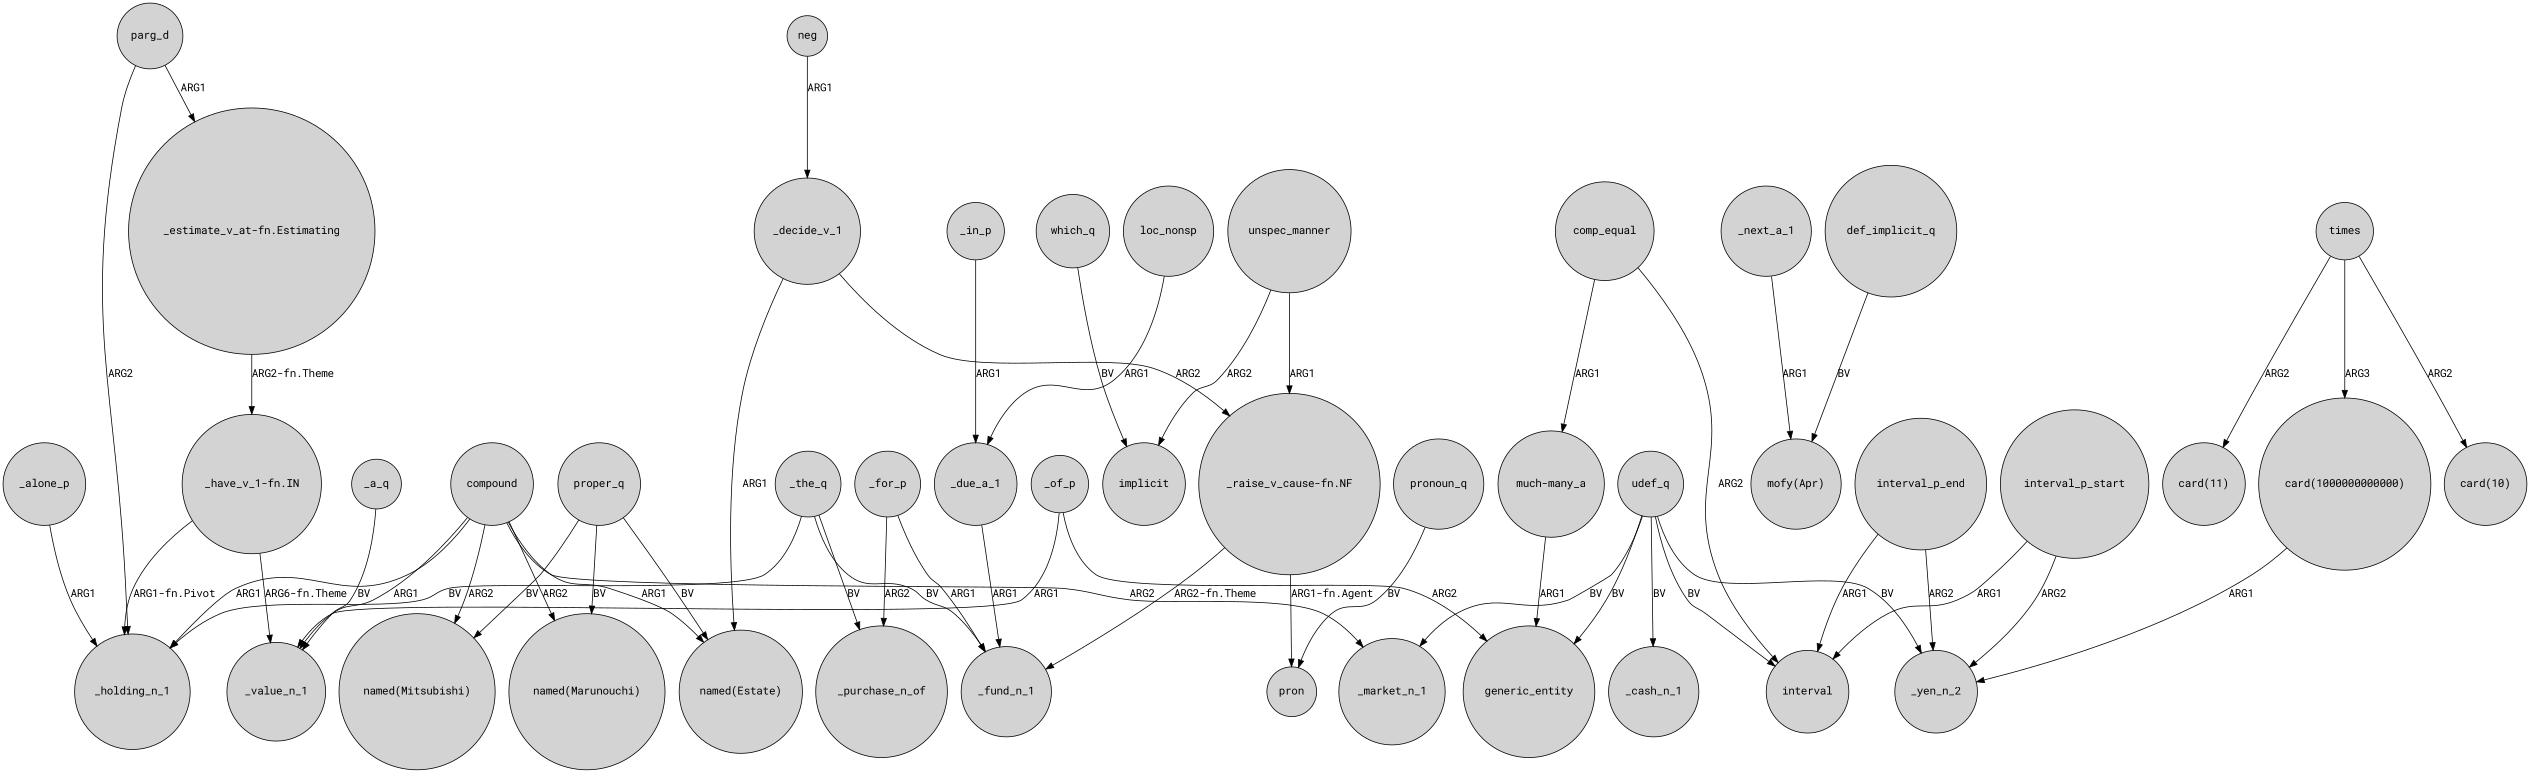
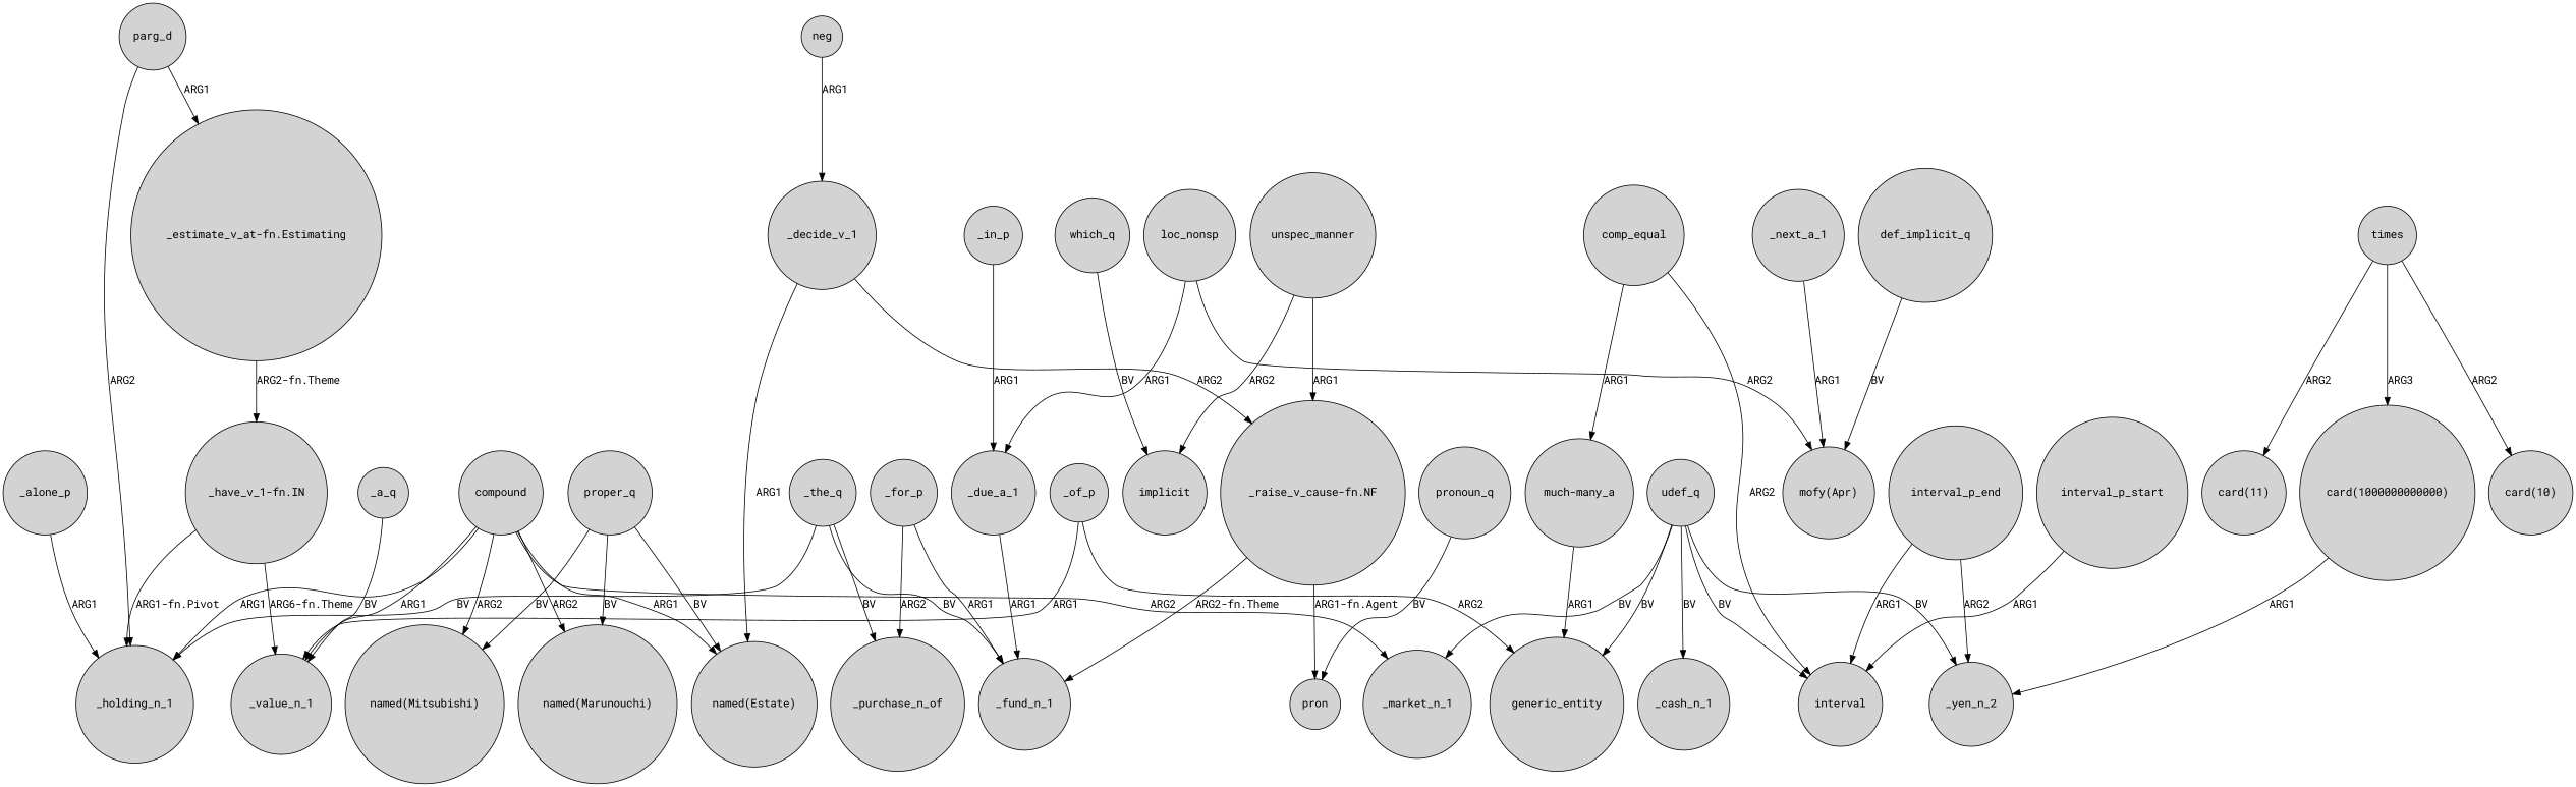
  digraph {
    fontname="Roboto Mono"
    node [fontname="Roboto Mono" shape=circle style=filled]
    edge [fontname="Roboto Mono"]
    compound
    _market_n_1
    _holding_n_1
    _value_n_1
    "named(Estate)"
    "named(Marunouchi)"
    "named(Mitsubishi)"
    _of_p
    generic_entity
    udef_q
    _yen_n_2
    _cash_n_1
    interval
    _for_p
    _fund_n_1
    _purchase_n_of
    "card(1000000000000)"
    unspec_manner
    "_raise_v_cause-fn.NF"
    n20 [label=implicit]
    pron
    loc_nonsp
    "mofy(Apr)"
    _due_a_1
    "much-many_a"
    _the_q
    comp_equal
    _decide_v_1
    which_q
    def_implicit_q
    neg
    parg_d
    "_estimate_v_at-fn.Estimating"
    "_have_v_1-fn.IN"
    proper_q
    pronoun_q
    _next_a_1
    times
    "card(10)"
    "card(11)"
    interval_p_start
    _in_p
    _alone_p
    _a_q
    interval_p_end
    compound -> _market_n_1 [label=ARG2]
    compound -> _holding_n_1 [label=ARG1]
    compound -> _value_n_1 [label=ARG1]
    compound -> "named(Estate)" [label=ARG1]
    compound -> "named(Marunouchi)" [label=ARG2]
    compound -> "named(Mitsubishi)" [label=ARG2]
    _of_p -> _value_n_1 [label=ARG1]
    _of_p -> generic_entity [label=ARG2]
    udef_q -> _market_n_1 [label=BV]
    udef_q -> generic_entity [label=BV]
    udef_q -> _yen_n_2 [label=BV]
    udef_q -> _cash_n_1 [label=BV]
    udef_q -> interval [label=BV]
    _for_p -> _fund_n_1 [label=ARG1]
    _for_p -> _purchase_n_of [label=ARG2]
    "card(1000000000000)" -> _yen_n_2 [label=ARG1]
    unspec_manner -> "_raise_v_cause-fn.NF" [label=ARG1]
    unspec_manner -> n20 [label=ARG2]
    "_raise_v_cause-fn.NF" -> _fund_n_1 [label="ARG2-fn.Theme"]
    "_raise_v_cause-fn.NF" -> pron [label="ARG1-fn.Agent"]
+   loc_nonsp -> "mofy(Apr)" [label=ARG2]
    loc_nonsp -> _due_a_1 [label=ARG1]
    _due_a_1 -> _fund_n_1 [label=ARG1]
    "much-many_a" -> generic_entity [label=ARG1]
    _the_q -> _holding_n_1 [label=BV]
    _the_q -> _fund_n_1 [label=BV]
    _the_q -> _purchase_n_of [label=BV]
    comp_equal -> interval [label=ARG2]
    comp_equal -> "much-many_a" [label=ARG1]
    _decide_v_1 -> "named(Estate)" [label=ARG1]
    _decide_v_1 -> "_raise_v_cause-fn.NF" [label=ARG2]
    which_q -> n20 [label=BV]
    def_implicit_q -> "mofy(Apr)" [label=BV]
    neg -> _decide_v_1 [label=ARG1]
    parg_d -> _holding_n_1 [label=ARG2]
    parg_d -> "_estimate_v_at-fn.Estimating" [label=ARG1]
    "_estimate_v_at-fn.Estimating" -> "_have_v_1-fn.IN" [label="ARG2-fn.Theme"]
    "_have_v_1-fn.IN" -> _holding_n_1 [label="ARG1-fn.Pivot"]
    "_have_v_1-fn.IN" -> _value_n_1 [label="ARG6-fn.Theme"]
    proper_q -> "named(Estate)" [label=BV]
    proper_q -> "named(Marunouchi)" [label=BV]
    proper_q -> "named(Mitsubishi)" [label=BV]
    pronoun_q -> pron [label=BV]
    _next_a_1 -> "mofy(Apr)" [label=ARG1]
    times -> "card(1000000000000)" [label=ARG3]
    times -> "card(10)" [label=ARG2]
    times -> "card(11)" [label=ARG2]
-   interval_p_start -> _yen_n_2 [label=ARG2]
    interval_p_start -> interval [label=ARG1]
    _in_p -> _due_a_1 [label=ARG1]
    _alone_p -> _holding_n_1 [label=ARG1]
    _a_q -> _value_n_1 [label=BV]
    interval_p_end -> _yen_n_2 [label=ARG2]
    interval_p_end -> interval [label=ARG1]
  }
